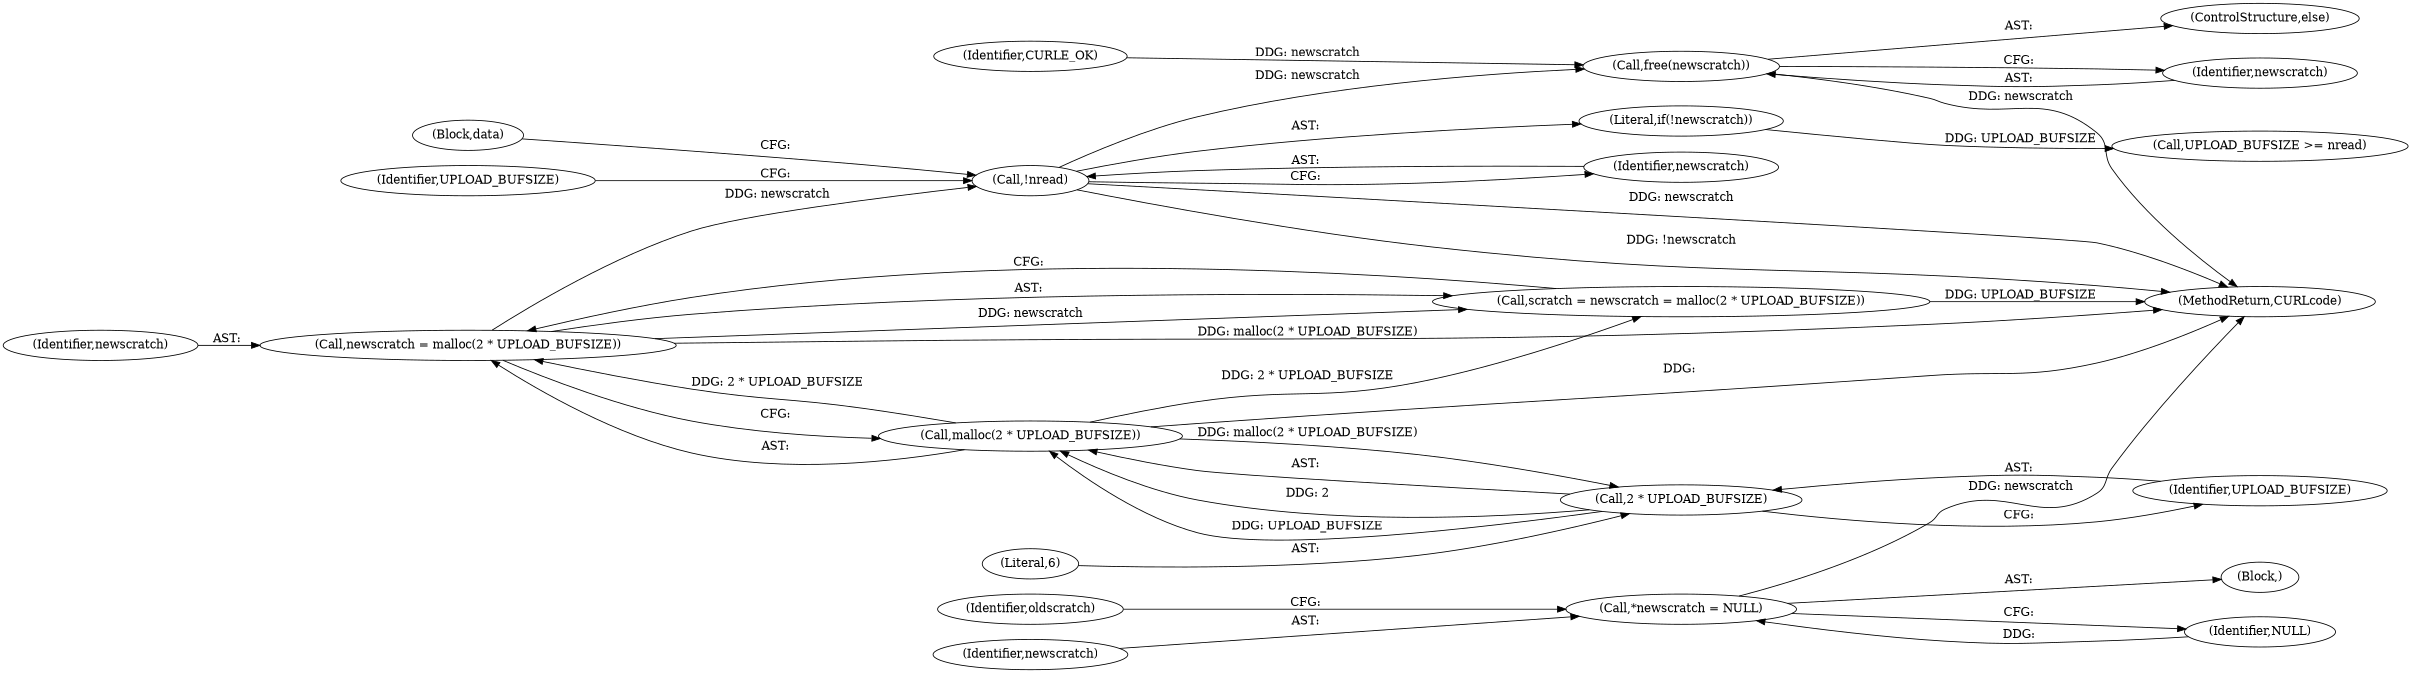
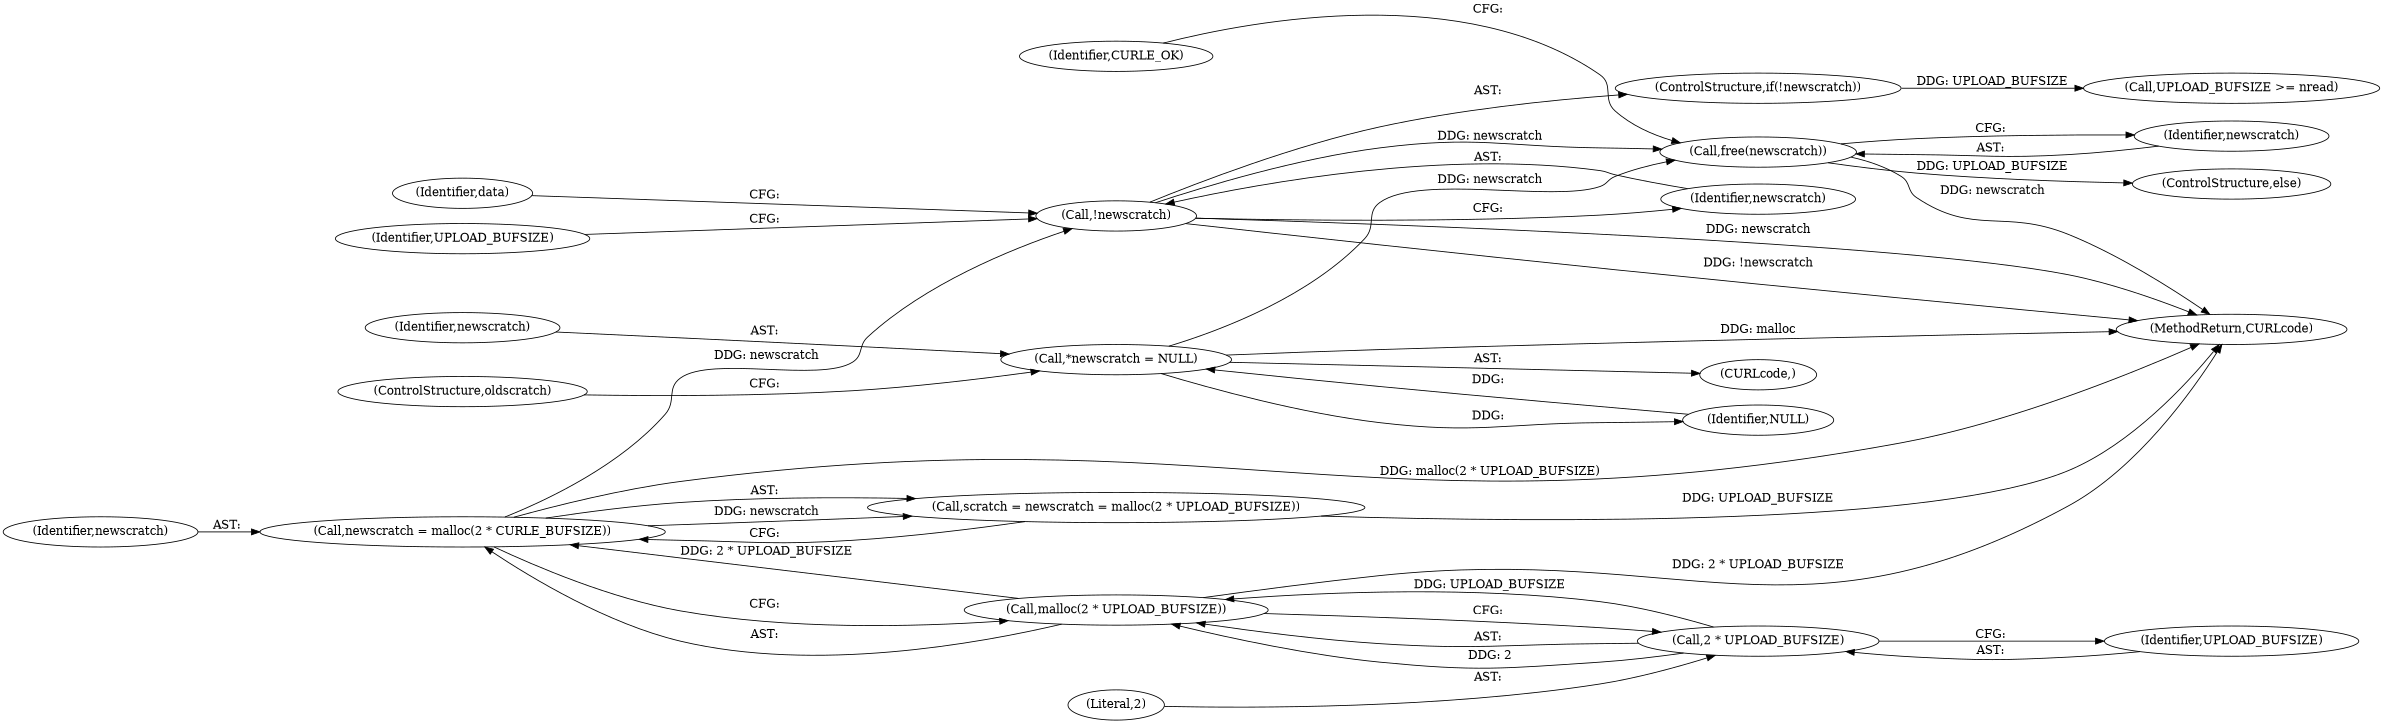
  digraph {
    rankdir=LR
    n1 [label="(Call,free(newscratch))"]
    n2 [label="(ControlStructure,else)"]
    n3 [label="(MethodReturn,CURLcode)"]
    n4 [label="(Identifier,newscratch)"]
-   n5 [label="(Call,!nread)"]
+   n5 [label="(Call,!newscratch)"]
    n6 [label="(Identifier,newscratch)"]
-   n7 [label="(Literal,if(!newscratch))"]
+   n7 [label="(ControlStructure,if(!newscratch))"]
    n8 [label="(Call,UPLOAD_BUFSIZE >= nread)"]
-   n9 [label="(Call,newscratch = malloc(2 * UPLOAD_BUFSIZE))"]
+   n9 [label="(Call,newscratch = malloc(2 * CURLE_BUFSIZE))"]
    n10 [label="(Call,malloc(2 * UPLOAD_BUFSIZE))"]
    n11 [label="(Call,scratch = newscratch = malloc(2 * UPLOAD_BUFSIZE))"]
    n12 [label="(Call,2 * UPLOAD_BUFSIZE)"]
    n13 [label="(Identifier,UPLOAD_BUFSIZE)"]
    n14 [label="(Call,*newscratch = NULL)"]
-   n15 [label="(Block,)"]
+   n15 [label="(CURLcode,)"]
    n16 [label="(Identifier,NULL)"]
    n17 [label="(Identifier,newscratch)"]
    n18 [label="(Identifier,CURLE_OK)"]
-   n19 [label="(Literal,6)"]
-   n20 [label="(Block,data)"]
+   n19 [label="(Literal,2)"]
+   n20 [label="(Identifier,data)"]
    n21 [label="(Identifier,UPLOAD_BUFSIZE)"]
    n22 [label="(Identifier,newscratch)"]
-   n23 [label="(Identifier,oldscratch)"]
-   n1 -> n2 [label="AST: "]
+   n23 [label="(ControlStructure,oldscratch)"]
+   n1 -> n2 [label="DDG: UPLOAD_BUFSIZE"]
    n1 -> n3 [label="DDG: newscratch"]
    n1 -> n4 [label="CFG: "]
    n4 -> n1 [label="AST: "]
    n5 -> n1 [label="DDG: newscratch"]
    n5 -> n3 [label="DDG: newscratch"]
    n5 -> n3 [label="DDG: !newscratch"]
    n5 -> n6 [label="CFG: "]
    n5 -> n7 [label="AST: "]
    n6 -> n5 [label="AST: "]
    n7 -> n8 [label="DDG: UPLOAD_BUFSIZE"]
    n9 -> n3 [label="DDG: malloc(2 * UPLOAD_BUFSIZE)"]
    n9 -> n5 [label="DDG: newscratch"]
    n9 -> n10 [label="CFG: "]
    n9 -> n11 [label="AST: "]
    n9 -> n11 [label="DDG: newscratch"]
-   n10 -> n3 [label="DDG: "]
+   n10 -> n3 [label="DDG: 2 * UPLOAD_BUFSIZE"]
    n10 -> n9 [label="AST: "]
    n10 -> n9 [label="DDG: 2 * UPLOAD_BUFSIZE"]
-   n10 -> n11 [label="DDG: 2 * UPLOAD_BUFSIZE"]
-   n10 -> n12 [label="DDG: malloc(2 * UPLOAD_BUFSIZE)"]
+   n10 -> n12 [label="CFG: "]
    n11 -> n3 [label="DDG: UPLOAD_BUFSIZE"]
    n11 -> n9 [label="CFG: "]
    n12 -> n10 [label="AST: "]
    n12 -> n10 [label="DDG: 2"]
    n12 -> n10 [label="DDG: UPLOAD_BUFSIZE"]
    n12 -> n13 [label="CFG: "]
    n13 -> n12 [label="AST: "]
-   n14 -> n3 [label="DDG: newscratch"]
+   n14 -> n1 [label="DDG: newscratch"]
+   n14 -> n3 [label="DDG: malloc"]
    n14 -> n15 [label="AST: "]
-   n14 -> n16 [label="CFG: "]
+   n14 -> n16 [label="DDG: "]
    n16 -> n14 [label="DDG: "]
    n17 -> n14 [label="AST: "]
-   n18 -> n1 [label="DDG: newscratch"]
+   n18 -> n1 [label="CFG: "]
    n19 -> n12 [label="AST: "]
    n20 -> n5 [label="CFG: "]
    n21 -> n5 [label="CFG: "]
    n22 -> n9 [label="AST: "]
    n23 -> n14 [label="CFG: "]
  }
